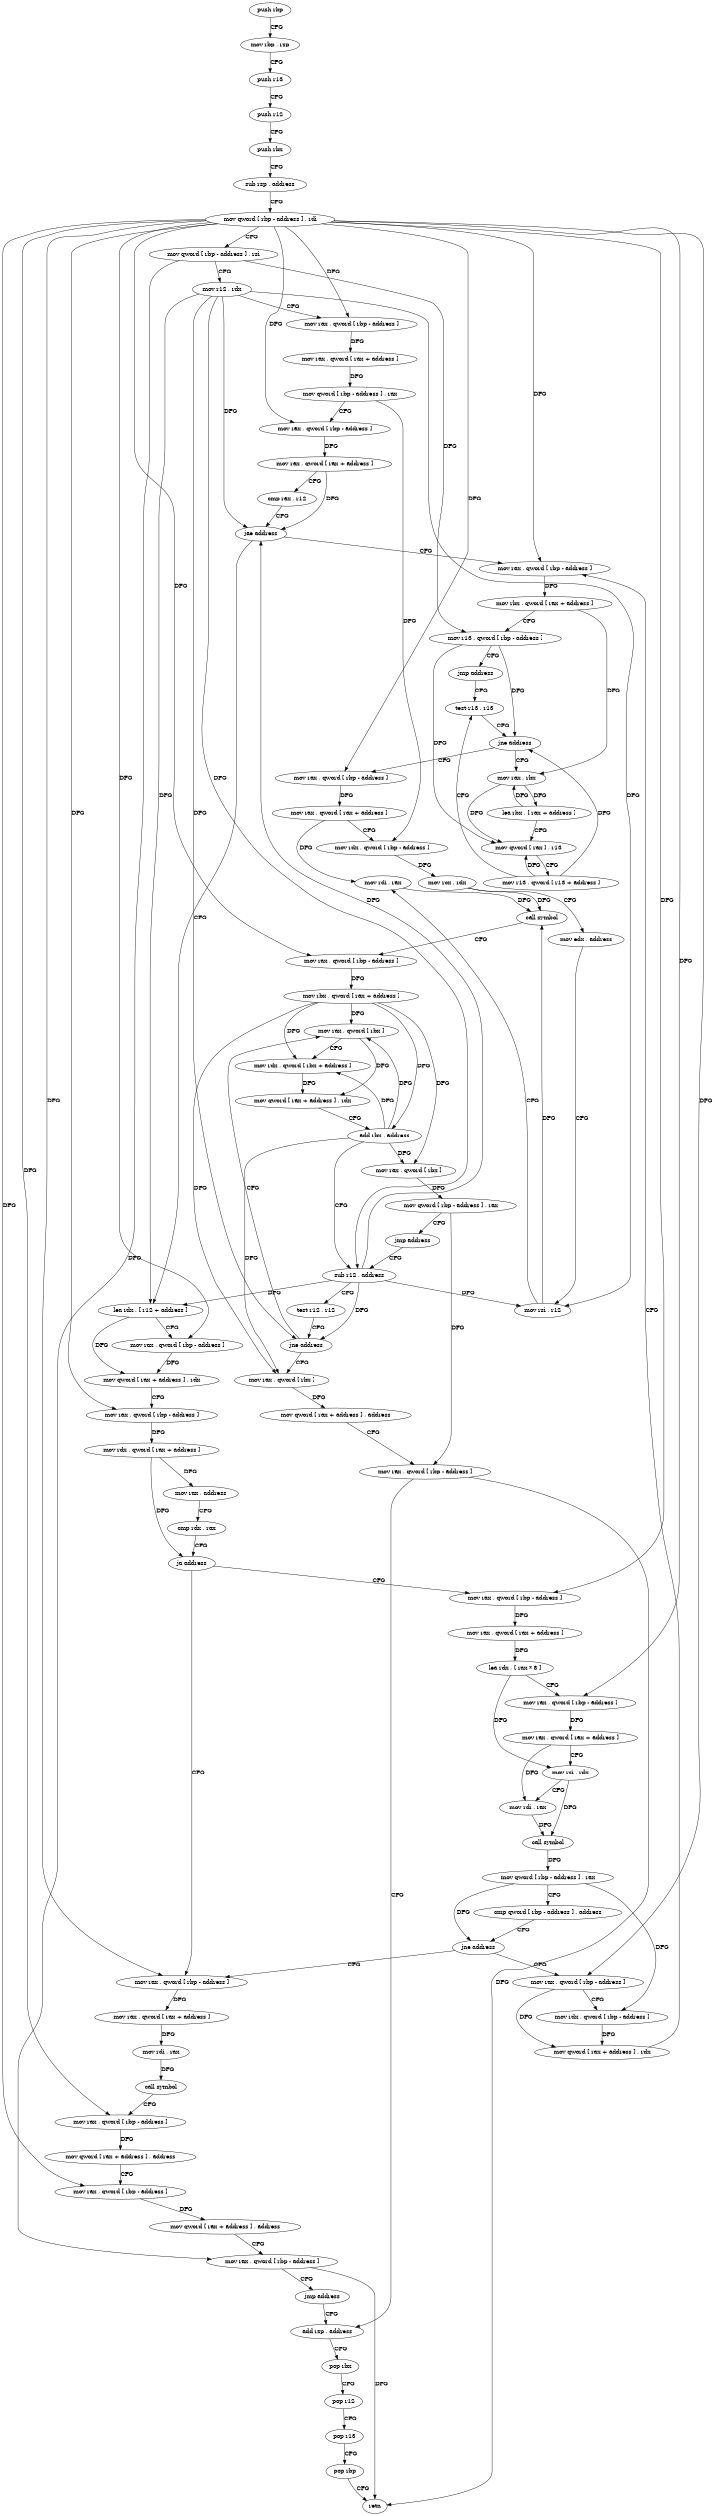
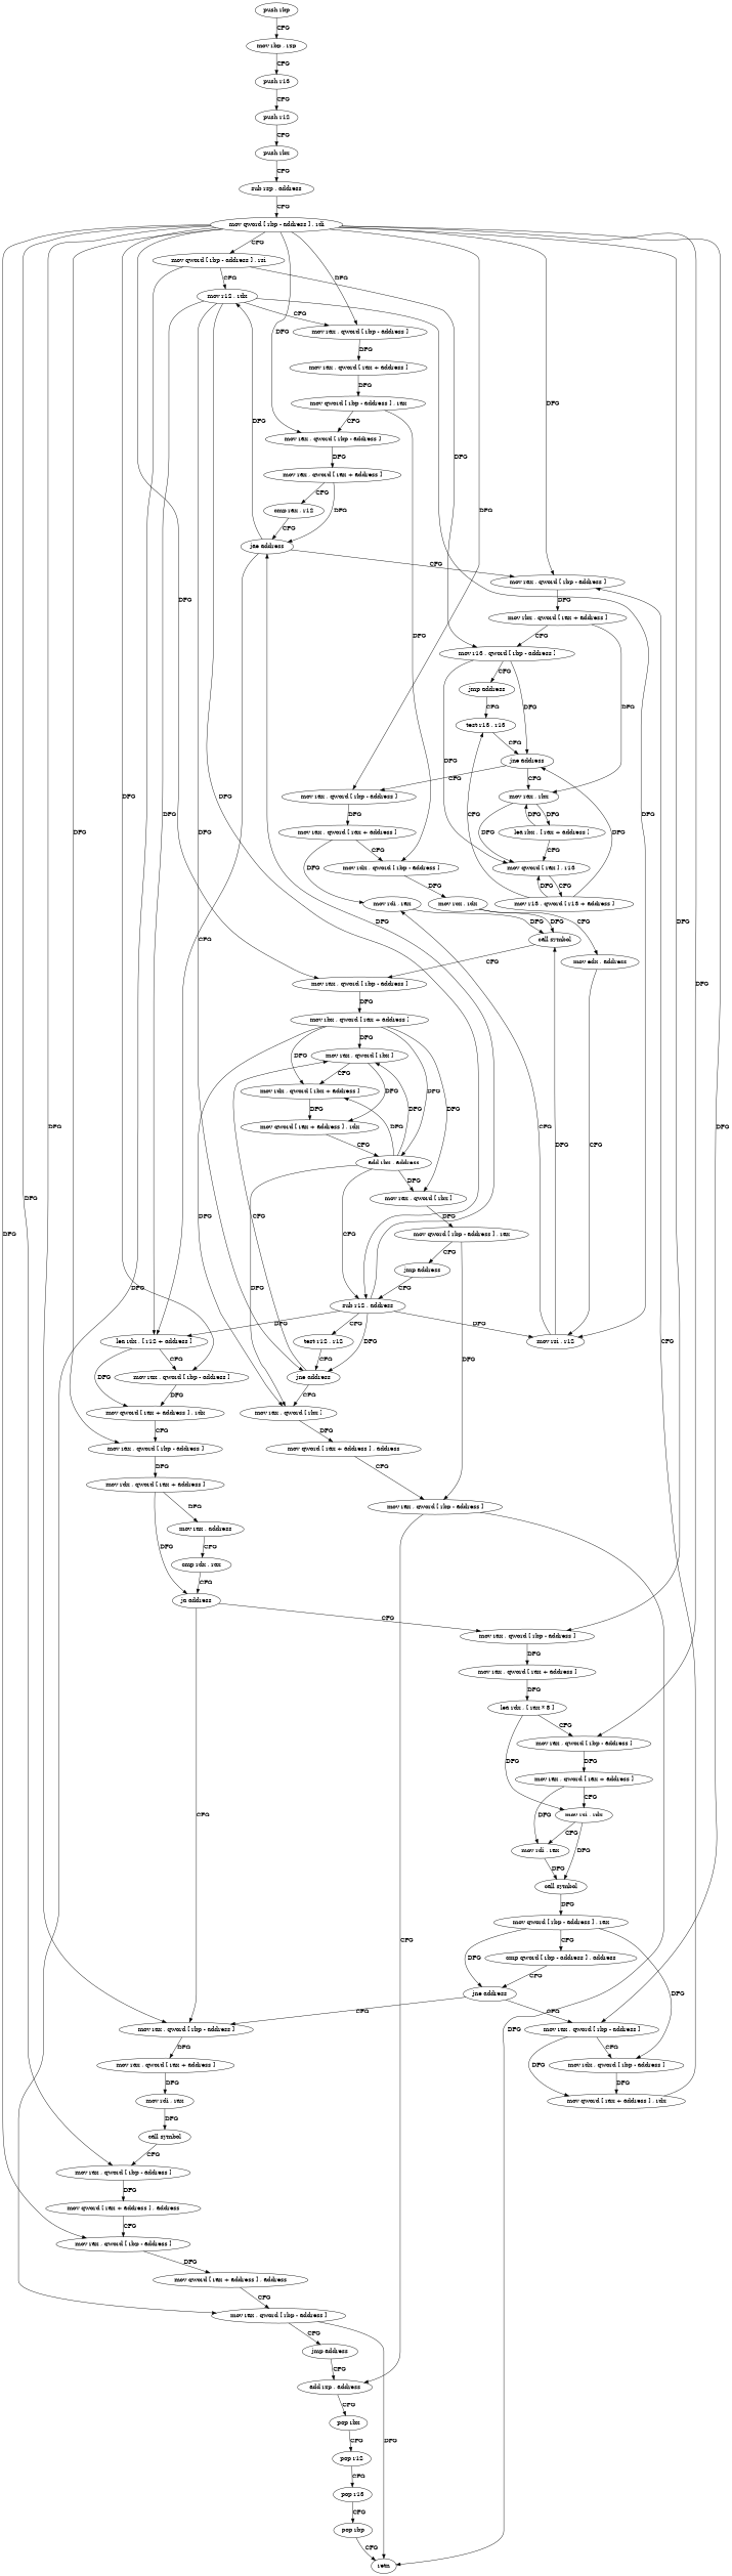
  digraph {
    n1 [label="push rbp"]
    n2 [label="mov rbp , rsp"]
    n3 [label="push r13"]
    n4 [label="push r12"]
    n5 [label="push rbx"]
    n6 [label="sub rsp , address"]
    n7 [label="mov qword [ rbp - address ] , rdi"]
    n8 [label="mov qword [ rbp - address ] , rsi"]
    n9 [label="mov rax , qword [ rbp - address ]"]
    n10 [label="mov rax , qword [ rbp - address ]"]
    n11 [label="mov rax , qword [ rbp - address ]"]
    n12 [label="mov rax , qword [ rbp - address ]"]
    n13 [label="mov rax , qword [ rbp - address ]"]
    n14 [label="mov rax , qword [ rbp - address ]"]
    n15 [label="mov rax , qword [ rbp - address ]"]
    n16 [label="mov rax , qword [ rbp - address ]"]
    n17 [label="mov rax , qword [ rbp - address ]"]
    n18 [label="mov rax , qword [ rbp - address ]"]
    n19 [label="mov rax , qword [ rbp - address ]"]
    n20 [label="mov rax , qword [ rbp - address ]"]
    n21 [label="mov rax , qword [ rbp - address ]"]
    n22 [label="mov r12 , rdx"]
    n23 [label="mov r13 , qword [ rbp - address ]"]
    n24 [label="mov rax , qword [ rbp - address ]"]
    n25 [label="mov rax , qword [ rax + address ]"]
    n26 [label="mov rax , qword [ rax + address ]"]
    n27 [label="mov rbx , qword [ rax + address ]"]
    n28 [label="mov qword [ rax + address ] , rdx"]
    n29 [label="mov rdx , qword [ rax + address ]"]
    n30 [label="mov rax , qword [ rax + address ]"]
    n31 [label="mov rax , qword [ rax + address ]"]
    n32 [label="mov rax , qword [ rax + address ]"]
    n33 [label="mov qword [ rax + address ] , address"]
    n34 [label="mov qword [ rax + address ] , address"]
    n35 [label="mov rax , qword [ rax + address ]"]
    n36 [label="mov rdx , qword [ rbp - address ]"]
    n37 [label="mov qword [ rax + address ] , rdx"]
    n38 [label="mov rbx , qword [ rax + address ]"]
    n39 [label="jae address"]
    n40 [label="lea rdx , [ r12 + address ]"]
    n41 [label="mov rsi , r12"]
    n42 [label="sub r12 , address"]
    n43 [label="jne address"]
    n44 [label="jmp address"]
    n45 [label="jne address"]
    n46 [label="mov qword [ rax ] , r13"]
    n47 [label="jmp address"]
    n48 [label=retn]
    n49 [label="mov rdi , rax"]
    n50 [label="call symbol"]
    n51 [label="test r12 , r12"]
    n52 [label="mov rax , qword [ rbx ]"]
    n53 [label="mov rax , qword [ rbx ]"]
    n54 [label="mov qword [ rbp - address ] , rax"]
    n55 [label="mov rdx , qword [ rbp - address ]"]
    n56 [label="mov rcx , rdx"]
    n57 [label="cmp rax , r12"]
    n58 [label="mov rax , rbx"]
    n59 [label="lea rbx , [ rax + address ]"]
    n60 [label="test r13 , r13"]
    n61 [label="mov r13 , qword [ r13 + address ]"]
    n62 [label="mov rax , address"]
    n63 [label="ja address"]
    n64 [label="cmp rdx , rax"]
    n65 [label="mov rdi , rax"]
    n66 [label="lea rdx , [ rax * 8 ]"]
    n67 [label="call symbol"]
    n68 [label="add rsp , address"]
    n69 [label="pop rbx"]
    n70 [label="pop r12"]
    n71 [label="mov rsi , rdx"]
    n72 [label="mov rdi , rax"]
    n73 [label="call symbol"]
    n74 [label="mov qword [ rbp - address ] , rax"]
    n75 [label="cmp qword [ rbp - address ] , address"]
    n76 [label="jne address"]
    n77 [label="mov edx , address"]
    n78 [label="mov rax , qword [ rbx ]"]
    n79 [label="mov rdx , qword [ rbx + address ]"]
    n80 [label="add rbx , address"]
    n81 [label="mov qword [ rbp - address ] , rax"]
    n82 [label="mov qword [ rax + address ] , rdx"]
    n83 [label="mov qword [ rax + address ] , address"]
    n84 [label="jmp address"]
    n85 [label="mov rax , qword [ rbp - address ]"]
    n86 [label="pop r13"]
    n87 [label="pop rbp"]
    n1 -> n2 [label=CFG]
    n2 -> n3 [label=CFG]
    n3 -> n4 [label=CFG]
    n4 -> n5 [label=CFG]
    n5 -> n6 [label=CFG]
    n6 -> n7 [label=CFG]
    n7 -> n8 [label=CFG]
    n7 -> n9 [label=DFG]
    n7 -> n10 [label=DFG]
    n7 -> n11 [label=DFG]
    n7 -> n12 [label=DFG]
    n7 -> n13 [label=DFG]
    n7 -> n14 [label=DFG]
    n7 -> n15 [label=DFG]
    n7 -> n16 [label=DFG]
    n7 -> n17 [label=DFG]
    n7 -> n18 [label=DFG]
    n7 -> n19 [label=DFG]
    n7 -> n20 [label=DFG]
    n7 -> n21 [label=DFG]
    n8 -> n22 [label=CFG]
    n8 -> n23 [label=DFG]
    n8 -> n24 [label=DFG]
    n9 -> n25 [label=DFG]
    n10 -> n26 [label=DFG]
    n11 -> n27 [label=DFG]
    n12 -> n28 [label=DFG]
    n13 -> n29 [label=DFG]
    n14 -> n30 [label=DFG]
    n15 -> n31 [label=DFG]
    n16 -> n32 [label=DFG]
    n17 -> n33 [label=DFG]
    n18 -> n34 [label=DFG]
    n19 -> n35 [label=DFG]
    n20 -> n36 [label=CFG]
    n20 -> n37 [label=DFG]
    n21 -> n38 [label=DFG]
    n22 -> n9 [label=CFG]
-   n22 -> n39 [label=DFG]
+   n39 -> n22 [label=DFG]
    n22 -> n40 [label=DFG]
    n22 -> n41 [label=DFG]
    n22 -> n42 [label=DFG]
    n22 -> n43 [label=DFG]
    n23 -> n44 [label=CFG]
    n23 -> n45 [label=DFG]
    n23 -> n46 [label=DFG]
    n24 -> n47 [label=CFG]
    n24 -> n48 [label=DFG]
    n25 -> n54 [label=DFG]
    n26 -> n39 [label=DFG]
    n26 -> n57 [label=CFG]
    n27 -> n23 [label=CFG]
    n27 -> n58 [label=DFG]
    n28 -> n13 [label=CFG]
    n29 -> n62 [label=DFG]
    n29 -> n63 [label=DFG]
    n30 -> n65 [label=DFG]
    n31 -> n66 [label=DFG]
    n32 -> n49 [label=DFG]
    n32 -> n55 [label=CFG]
    n33 -> n18 [label=CFG]
    n34 -> n24 [label=CFG]
    n35 -> n71 [label=CFG]
    n35 -> n72 [label=DFG]
    n36 -> n37 [label=DFG]
    n37 -> n11 [label=CFG]
    n38 -> n52 [label=DFG]
    n38 -> n53 [label=DFG]
    n38 -> n78 [label=DFG]
    n38 -> n79 [label=DFG]
    n38 -> n80 [label=DFG]
    n39 -> n11 [label=CFG]
    n39 -> n40 [label=CFG]
    n40 -> n12 [label=CFG]
    n40 -> n28 [label=DFG]
    n41 -> n49 [label=CFG]
    n41 -> n50 [label=DFG]
    n42 -> n39 [label=DFG]
    n42 -> n40 [label=DFG]
    n42 -> n41 [label=DFG]
    n42 -> n43 [label=DFG]
    n42 -> n51 [label=CFG]
    n43 -> n52 [label=CFG]
    n43 -> n53 [label=CFG]
    n44 -> n60 [label=CFG]
    n45 -> n16 [label=CFG]
    n45 -> n58 [label=CFG]
    n46 -> n61 [label=CFG]
    n47 -> n68 [label=CFG]
    n49 -> n50 [label=DFG]
    n50 -> n21 [label=CFG]
    n51 -> n43 [label=CFG]
    n52 -> n79 [label=CFG]
    n52 -> n82 [label=DFG]
    n53 -> n83 [label=DFG]
    n54 -> n10 [label=CFG]
    n54 -> n55 [label=DFG]
    n55 -> n56 [label=DFG]
    n56 -> n50 [label=DFG]
    n56 -> n77 [label=CFG]
    n57 -> n39 [label=CFG]
    n58 -> n46 [label=DFG]
    n58 -> n59 [label=DFG]
    n59 -> n46 [label=CFG]
    n59 -> n58 [label=DFG]
    n60 -> n45 [label=CFG]
    n61 -> n45 [label=DFG]
    n61 -> n46 [label=DFG]
    n61 -> n60 [label=CFG]
    n62 -> n64 [label=CFG]
    n63 -> n14 [label=CFG]
    n63 -> n15 [label=CFG]
    n64 -> n63 [label=CFG]
    n65 -> n67 [label=DFG]
    n66 -> n19 [label=CFG]
    n66 -> n71 [label=DFG]
    n67 -> n17 [label=CFG]
    n68 -> n69 [label=CFG]
    n69 -> n70 [label=CFG]
    n70 -> n86 [label=CFG]
    n71 -> n72 [label=CFG]
    n71 -> n73 [label=DFG]
    n72 -> n73 [label=DFG]
    n73 -> n74 [label=DFG]
    n74 -> n36 [label=DFG]
    n74 -> n75 [label=CFG]
    n74 -> n76 [label=DFG]
    n75 -> n76 [label=CFG]
    n76 -> n14 [label=CFG]
    n76 -> n20 [label=CFG]
    n77 -> n41 [label=CFG]
    n78 -> n81 [label=DFG]
    n79 -> n82 [label=DFG]
    n80 -> n42 [label=CFG]
    n80 -> n52 [label=DFG]
    n80 -> n53 [label=DFG]
    n80 -> n78 [label=DFG]
    n80 -> n79 [label=DFG]
    n81 -> n84 [label=CFG]
    n81 -> n85 [label=DFG]
    n82 -> n80 [label=CFG]
    n83 -> n85 [label=CFG]
    n84 -> n42 [label=CFG]
    n85 -> n48 [label=DFG]
    n85 -> n68 [label=CFG]
    n86 -> n87 [label=CFG]
    n87 -> n48 [label=CFG]
  }
